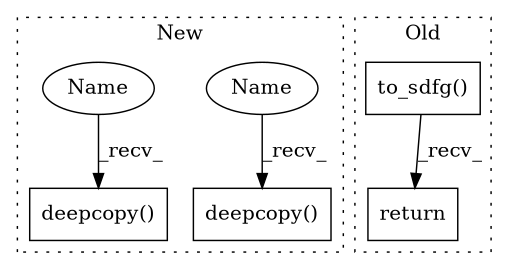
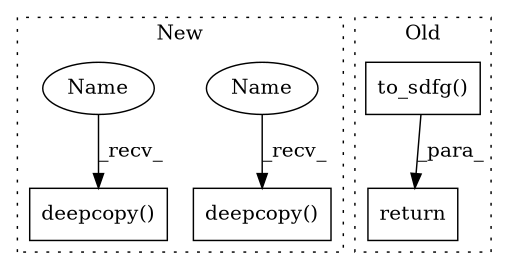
  digraph {
    fontname="DejaVu Serif"
    node [a=75 fontname="DejaVu Serif" l="14,1" shape=box]
    edge [fontname="DejaVu Serif"]
    n1 [label="deepcopy()" s="6403,6466"]
    n2 [label="deepcopy()" s="6299,6357"]
    n3 [a=87 l=4 label=Name s=6403 shape=ellipse]
    n4 [a=87 l=4 label=Name s=6299 shape=ellipse]
    n5 [l=51 label="to_sdfg()" s=6193]
    n6 [a=93 l=7 label=return s=6186]
    subgraph cluster_1 {
      label=New
      style=dotted
      n1
      n2
      n3
      n4
    }
    subgraph cluster_2 {
      label=Old
      style=dotted
      n5
      n6
    }
    n3 -> n1 [label=_recv_]
    n4 -> n2 [label=_recv_]
-   n5 -> n6 [label=_recv_]
+   n5 -> n6 [label=_para_]
  }
